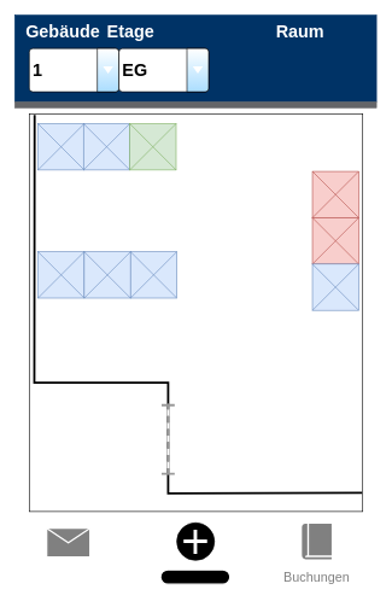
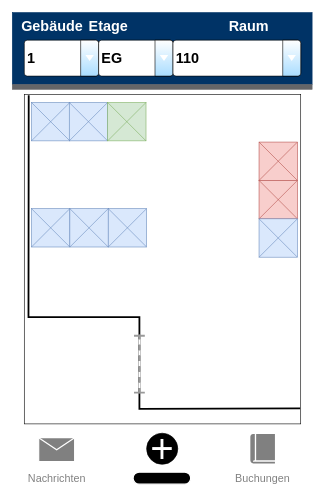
  <mxCell id="0" />
  <mxCell id="1" parent="0" />
  <mxCell id="2" value="" style="rounded=0;whiteSpace=wrap;html=1;fontSize=24;fillColor=#003366;strokeColor=#003366;" parent="1" vertex="1"><mxGeometry width="500" height="120" as="geometry" x="20" y="20" /></mxCell>
  <mxCell id="3" value="" style="rounded=0;whiteSpace=wrap;html=1;" parent="1" vertex="1"><mxGeometry x="40" y="157" width="461" height="549" as="geometry" /></mxCell>
  <mxCell id="4" value="&lt;font style=&quot;font-size: 24px&quot;&gt;&lt;b&gt;1&lt;/b&gt;&lt;/font&gt;" style="strokeWidth=1;shadow=0;dashed=0;align=center;html=1;shape=mxgraph.mockup.forms.comboBox;align=left;fillColor2=#aaddff;mainText=;fontSize=17;spacingLeft=3;" parent="1" vertex="1"><mxGeometry x="40" y="66" width="124" height="60" as="geometry" /></mxCell>
  <mxCell id="5" value="" style="verticalLabelPosition=bottom;shadow=0;dashed=0;align=center;html=1;verticalAlign=top;strokeWidth=1;shape=mxgraph.mockup.graphics.simpleIcon;strokeColor=#6c8ebf;fillColor=#dae8fc;" parent="1" vertex="1"><mxGeometry x="52" y="170" width="64" height="64" as="geometry" /></mxCell>
  <mxCell id="6" value="" style="sketch=0;pointerEvents=1;shadow=0;dashed=0;html=1;strokeColor=none;fillColor=#808080;labelPosition=center;verticalLabelPosition=bottom;verticalAlign=top;outlineConnect=0;align=center;shape=mxgraph.office.concepts.book_journal;" parent="1" vertex="1"><mxGeometry x="417" y="723" width="41" height="49" as="geometry" /></mxCell>
  <mxCell id="7" value="&lt;font style=&quot;font-size: 18px&quot;&gt;Buchen&lt;/font&gt;" style="text;html=1;strokeColor=none;fillColor=none;align=center;verticalAlign=middle;whiteSpace=wrap;rounded=0;" parent="1" vertex="1"><mxGeometry x="225" y="777" width="91" height="39" as="geometry" /></mxCell>
  <mxCell id="8" value="&lt;font style=&quot;font-size: 18px&quot;&gt;Buchungen&lt;/font&gt;" style="text;html=1;strokeColor=none;fillColor=none;align=center;verticalAlign=middle;whiteSpace=wrap;rounded=0;fontColor=#808080;" parent="1" vertex="1"><mxGeometry x="392" y="777" width="91" height="39" as="geometry" /></mxCell>
  <mxCell id="9" value="" style="verticalLabelPosition=bottom;shadow=0;dashed=0;align=center;html=1;verticalAlign=top;strokeWidth=1;shape=mxgraph.mockup.graphics.simpleIcon;strokeColor=#6c8ebf;fillColor=#dae8fc;" parent="1" vertex="1"><mxGeometry x="115" y="170" width="64" height="64" as="geometry" /></mxCell>
  <mxCell id="10" value="" style="verticalLabelPosition=bottom;shadow=0;dashed=0;align=center;html=1;verticalAlign=top;strokeWidth=1;shape=mxgraph.mockup.graphics.simpleIcon;strokeColor=#82b366;fillColor=#d5e8d4;" parent="1" vertex="1"><mxGeometry x="179" y="170" width="64" height="64" as="geometry" /></mxCell>
  <mxCell id="11" value="" style="verticalLabelPosition=bottom;shadow=0;dashed=0;align=center;html=1;verticalAlign=top;strokeWidth=1;shape=mxgraph.mockup.graphics.simpleIcon;strokeColor=#6c8ebf;fillColor=#dae8fc;" parent="1" vertex="1"><mxGeometry x="52" y="347" width="64" height="64" as="geometry" /></mxCell>
  <mxCell id="12" value="" style="verticalLabelPosition=bottom;shadow=0;dashed=0;align=center;html=1;verticalAlign=top;strokeWidth=1;shape=mxgraph.mockup.graphics.simpleIcon;strokeColor=#6c8ebf;fillColor=#dae8fc;" parent="1" vertex="1"><mxGeometry x="116" y="347" width="64" height="64" as="geometry" /></mxCell>
  <mxCell id="13" value="" style="verticalLabelPosition=bottom;shadow=0;dashed=0;align=center;html=1;verticalAlign=top;strokeWidth=1;shape=mxgraph.mockup.graphics.simpleIcon;strokeColor=#6c8ebf;fillColor=#dae8fc;" parent="1" vertex="1"><mxGeometry x="180" y="347" width="64" height="64" as="geometry" /></mxCell>
  <mxCell id="14" value="" style="verticalLabelPosition=bottom;shadow=0;dashed=0;align=center;html=1;verticalAlign=top;strokeWidth=1;shape=mxgraph.mockup.graphics.simpleIcon;strokeColor=#b85450;fillColor=#f8cecc;" parent="1" vertex="1"><mxGeometry x="431.5" y="236" width="64" height="64" as="geometry" /></mxCell>
  <mxCell id="15" value="" style="verticalLabelPosition=bottom;shadow=0;dashed=0;align=center;html=1;verticalAlign=top;strokeWidth=1;shape=mxgraph.mockup.graphics.simpleIcon;strokeColor=#b85450;fillColor=#f8cecc;" parent="1" vertex="1"><mxGeometry x="431.5" y="300" width="64" height="64" as="geometry" /></mxCell>
  <mxCell id="16" value="" style="verticalLabelPosition=bottom;shadow=0;dashed=0;align=center;html=1;verticalAlign=top;strokeWidth=1;shape=mxgraph.mockup.graphics.simpleIcon;strokeColor=#6c8ebf;fillColor=#dae8fc;" parent="1" vertex="1"><mxGeometry x="431.5" y="364" width="64" height="64" as="geometry" /></mxCell>
  <mxCell id="17" value="&lt;font style=&quot;font-size: 24px&quot;&gt;&lt;b&gt;Gebäude&lt;/b&gt;&lt;/font&gt;" style="text;html=1;strokeColor=none;fillColor=none;align=right;verticalAlign=middle;whiteSpace=wrap;rounded=0;labelPosition=left;verticalLabelPosition=middle;fontColor=#FFFFFF;" parent="1" vertex="1"><mxGeometry x="139.5" y="29" width="60" height="30" as="geometry" /></mxCell>
  <mxCell id="18" value="&lt;font style=&quot;font-size: 24px&quot;&gt;&lt;b&gt;EG&lt;/b&gt;&lt;/font&gt;" style="strokeWidth=1;shadow=0;dashed=0;align=center;html=1;shape=mxgraph.mockup.forms.comboBox;align=left;fillColor2=#aaddff;mainText=;fontSize=17;spacingLeft=3;" parent="1" vertex="1"><mxGeometry x="164" y="66" width="124" height="60" as="geometry" /></mxCell>
  <mxCell id="19" value="&lt;font style=&quot;font-size: 24px&quot;&gt;&lt;b&gt;Etage&lt;/b&gt;&lt;/font&gt;" style="text;html=1;strokeColor=none;fillColor=none;align=right;verticalAlign=middle;whiteSpace=wrap;rounded=0;labelPosition=left;verticalLabelPosition=middle;fontColor=#FFFFFF;" parent="1" vertex="1"><mxGeometry x="214.5" y="29" width="60" height="30" as="geometry" /></mxCell>
+ <mxCell id="20" value="&lt;font style=&quot;font-size: 24px&quot;&gt;&lt;b&gt;110&lt;/b&gt;&lt;/font&gt;" style="strokeWidth=1;shadow=0;dashed=0;align=center;html=1;shape=mxgraph.mockup.forms.comboBox;align=left;fillColor2=#aaddff;mainText=;fontSize=17;spacingLeft=3;" parent="1" vertex="1"><mxGeometry x="288" y="66" width="213" height="60" as="geometry" /></mxCell>
  <mxCell id="21" value="&lt;font style=&quot;font-size: 24px&quot;&gt;&lt;b&gt;Raum&lt;/b&gt;&lt;/font&gt;" style="text;html=1;strokeColor=none;fillColor=none;align=right;verticalAlign=middle;whiteSpace=wrap;rounded=0;labelPosition=left;verticalLabelPosition=middle;fontColor=#FFFFFF;" parent="1" vertex="1"><mxGeometry x="449.5" y="29" width="60" height="30" as="geometry" /></mxCell>
  <mxCell id="22" value="" style="shape=message;html=1;whiteSpace=wrap;html=1;outlineConnect=0;fillColor=#808080;strokeColor=#FFFFFF;strokeWidth=2;" parent="1" vertex="1"><mxGeometry x="64" y="729" width="60" height="40" as="geometry" /></mxCell>
+ <mxCell id="23" value="&lt;span style=&quot;font-size: 18px&quot;&gt;Nachrichten&lt;/span&gt;" style="text;html=1;strokeColor=none;fillColor=none;align=center;verticalAlign=middle;whiteSpace=wrap;rounded=0;fontColor=#808080;" parent="1" vertex="1"><mxGeometry x="48.5" y="777" width="91" height="39" as="geometry" /></mxCell>
  <mxCell id="24" value="" style="rounded=1;whiteSpace=wrap;html=1;fontColor=#808080;strokeColor=#FFFFFF;strokeWidth=2;fillColor=#000000;arcSize=50;" parent="1" vertex="1"><mxGeometry x="221.5" y="786.5" width="96" height="20" as="geometry" /></mxCell>
  <mxCell id="25" value="" style="rounded=0;whiteSpace=wrap;html=1;fontColor=#FFFFFF;strokeColor=#646568;strokeWidth=1;fillColor=#646568;" parent="1" vertex="1"><mxGeometry y="140" width="500" height="8" as="geometry" x="20" /></mxCell>
  <mxCell id="26" value="" style="endArrow=none;html=1;rounded=0;fontColor=#FFFFFF;exitX=0.016;exitY=0.002;exitDx=0;exitDy=0;exitPerimeter=0;strokeWidth=3;entryX=0.998;entryY=0.953;entryDx=0;entryDy=0;entryPerimeter=0;" parent="1" source="3" target="3" edge="1"><mxGeometry width="50" height="50" relative="1" as="geometry"><mxPoint x="211" y="472" as="sourcePoint" /><mxPoint x="261" y="422" as="targetPoint" /><Array as="points"><mxPoint x="47" y="528" /><mxPoint x="232" y="528" /><mxPoint x="232" y="681" /></Array></mxGeometry></mxCell>
  <mxCell id="27" value="" style="endArrow=none;html=1;rounded=0;fontColor=#FFFFFF;strokeWidth=3;strokeColor=#999999;dashed=1;" parent="1" edge="1"><mxGeometry width="50" height="50" relative="1" as="geometry"><mxPoint x="232" y="655" as="sourcePoint" /><mxPoint x="232" y="557" as="targetPoint" /></mxGeometry></mxCell>
  <mxCell id="28" value="" style="endArrow=none;html=1;rounded=0;fontColor=#FFFFFF;strokeColor=#999999;strokeWidth=3;" parent="1" edge="1"><mxGeometry width="50" height="50" relative="1" as="geometry"><mxPoint x="223" y="559" as="sourcePoint" /><mxPoint x="233" y="559" as="targetPoint" /><Array as="points"><mxPoint x="241" y="559" /></Array></mxGeometry></mxCell>
  <mxCell id="29" value="" style="endArrow=none;html=1;rounded=0;fontColor=#FFFFFF;strokeColor=#999999;strokeWidth=3;" parent="1" edge="1"><mxGeometry width="50" height="50" relative="1" as="geometry"><mxPoint x="223" y="654" as="sourcePoint" /><mxPoint x="233" y="654" as="targetPoint" /><Array as="points"><mxPoint x="241" y="654" /></Array></mxGeometry></mxCell>
  <mxCell id="30" value="" style="endArrow=none;html=1;rounded=0;dashed=1;fontColor=#FFFFFF;strokeColor=#FFFFFF;strokeWidth=3;" parent="1" edge="1"><mxGeometry width="50" height="50" relative="1" as="geometry"><mxPoint x="232" y="646" as="sourcePoint" /><mxPoint x="232" y="559" as="targetPoint" /></mxGeometry></mxCell>
  <mxCell id="31" value="" style="ellipse;whiteSpace=wrap;html=1;aspect=fixed;labelBackgroundColor=#808080;sketch=0;fontSize=24;fontColor=#E6E6E6;strokeColor=#000000;strokeWidth=1;fillColor=#000000;" parent="1" vertex="1"><mxGeometry x="244" y="721.5" width="52" height="52" as="geometry" /></mxCell>
  <mxCell id="32" value="&lt;font style=&quot;font-size: 67px&quot;&gt;+&lt;/font&gt;" style="text;html=1;strokeColor=none;fillColor=none;align=center;verticalAlign=middle;whiteSpace=wrap;rounded=0;labelBackgroundColor=none;sketch=0;fontSize=24;fontColor=#FFFFFF;" parent="1" vertex="1"><mxGeometry x="240" y="734" width="60" height="30" as="geometry" /></mxCell>
